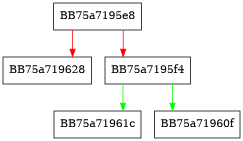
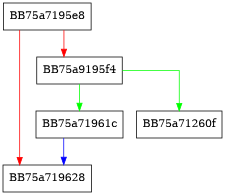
  digraph {
    splines=ortho
    node [shape=box]
    edge [color=red]
    BB75a7195e8
    BB75a719628
-   BB75a7195f4
+   BB75a7195f4 [label=BB75a9195f4]
    BB75a71961c
-   BB75a71960f
+   BB75a71960f [label=BB75a71260f]
    BB75a7195e8 -> BB75a719628
    BB75a7195e8 -> BB75a7195f4
    BB75a7195f4 -> BB75a71961c [color=green]
    BB75a7195f4 -> BB75a71960f [color=green]
+   BB75a71961c -> BB75a719628 [color=blue]
  }
